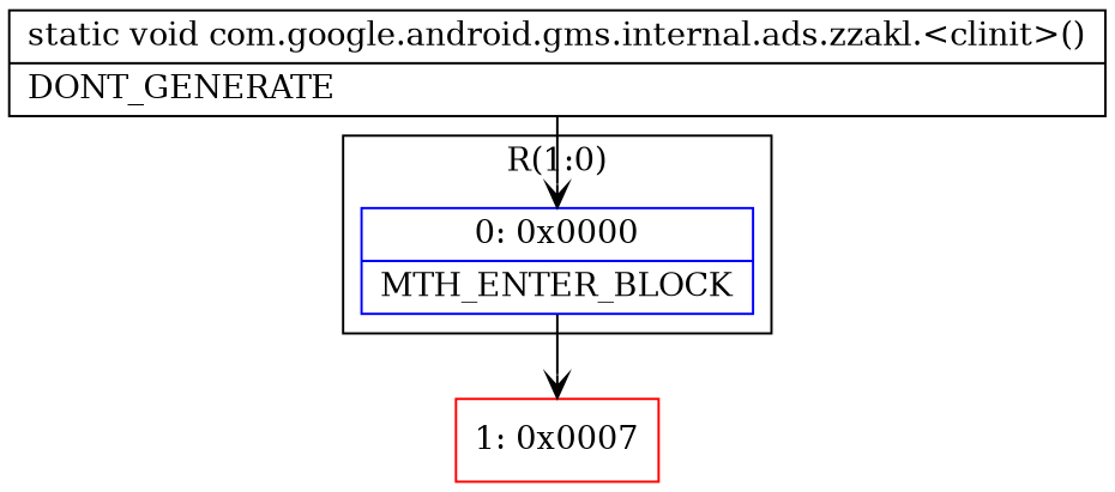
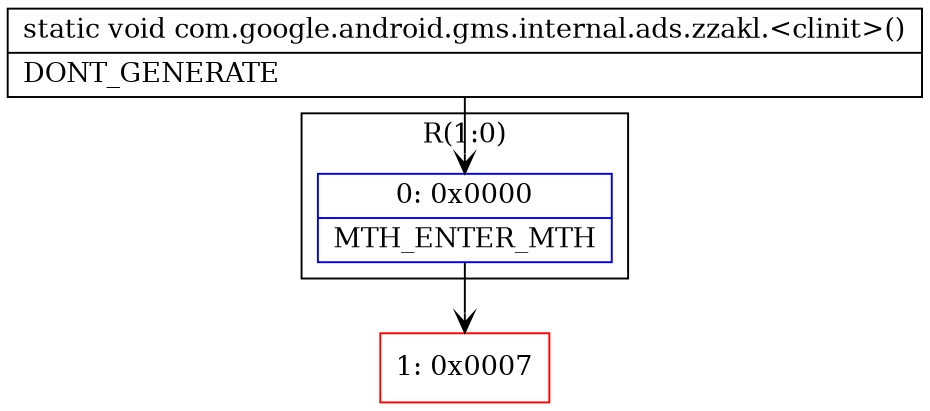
  digraph {
    node [shape=record]
    edge [arrowhead=vee]
-   n1 [color=blue label="{0\:\ 0x0000|MTH_ENTER_BLOCK\l}"]
+   n1 [color=blue label="{0\:\ 0x0000|MTH_ENTER_MTH\l}"]
    n2 [color=red label="{1\:\ 0x0007}"]
    n3 [label="{static void com.google.android.gms.internal.ads.zzakl.\<clinit\>()  | DONT_GENERATE\l}"]
    subgraph cluster_1 {
      label="R(1:0)"
      n1
    }
    n1 -> n2
    n3 -> n1
  }
